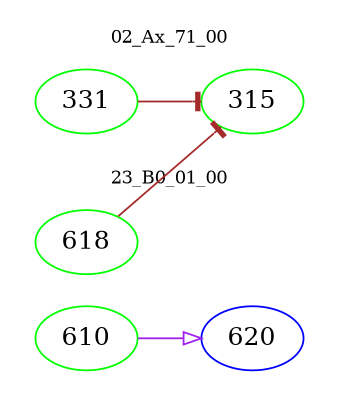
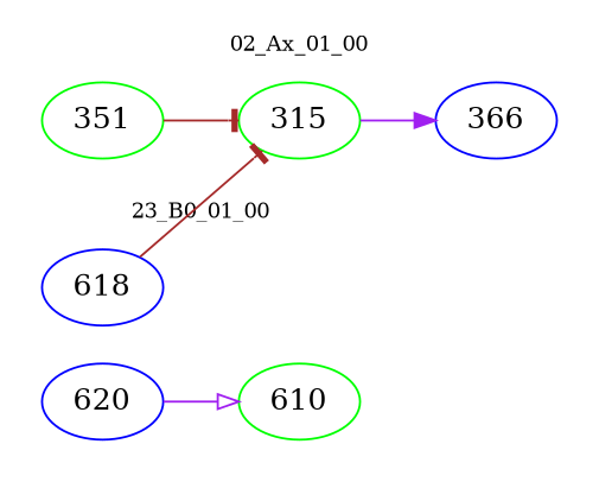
  digraph {
    rankdir=LR
    node [color=green]
    edge [arrowhead=tee color=brown]
-   n1 [label=331]
+   n1 [label=351]
    n2 [label=315]
-   n4 [label=618]
+   n3 [color=blue label=366]
+   n4 [color=blue label=618]
    n5 [label=610]
    n6 [color=blue label=620]
    subgraph cluster_1 {
      color=white
      fontsize=10
-     label="02_Ax_71_00"
+     label="02_Ax_01_00"
      n1
      n2
+     n3
    }
    subgraph cluster_2 {
      color=white
      fontsize=10
      label="23_B0_01_00"
      n4
      n5
      n6
    }
    n1 -> n2
+   n2 -> n3 [arrowhead=normal color=purple]
    n4 -> n2
-   n5 -> n6 [arrowhead=onormal color=purple]
+   n6 -> n5 [arrowhead=onormal color=purple]
  }
